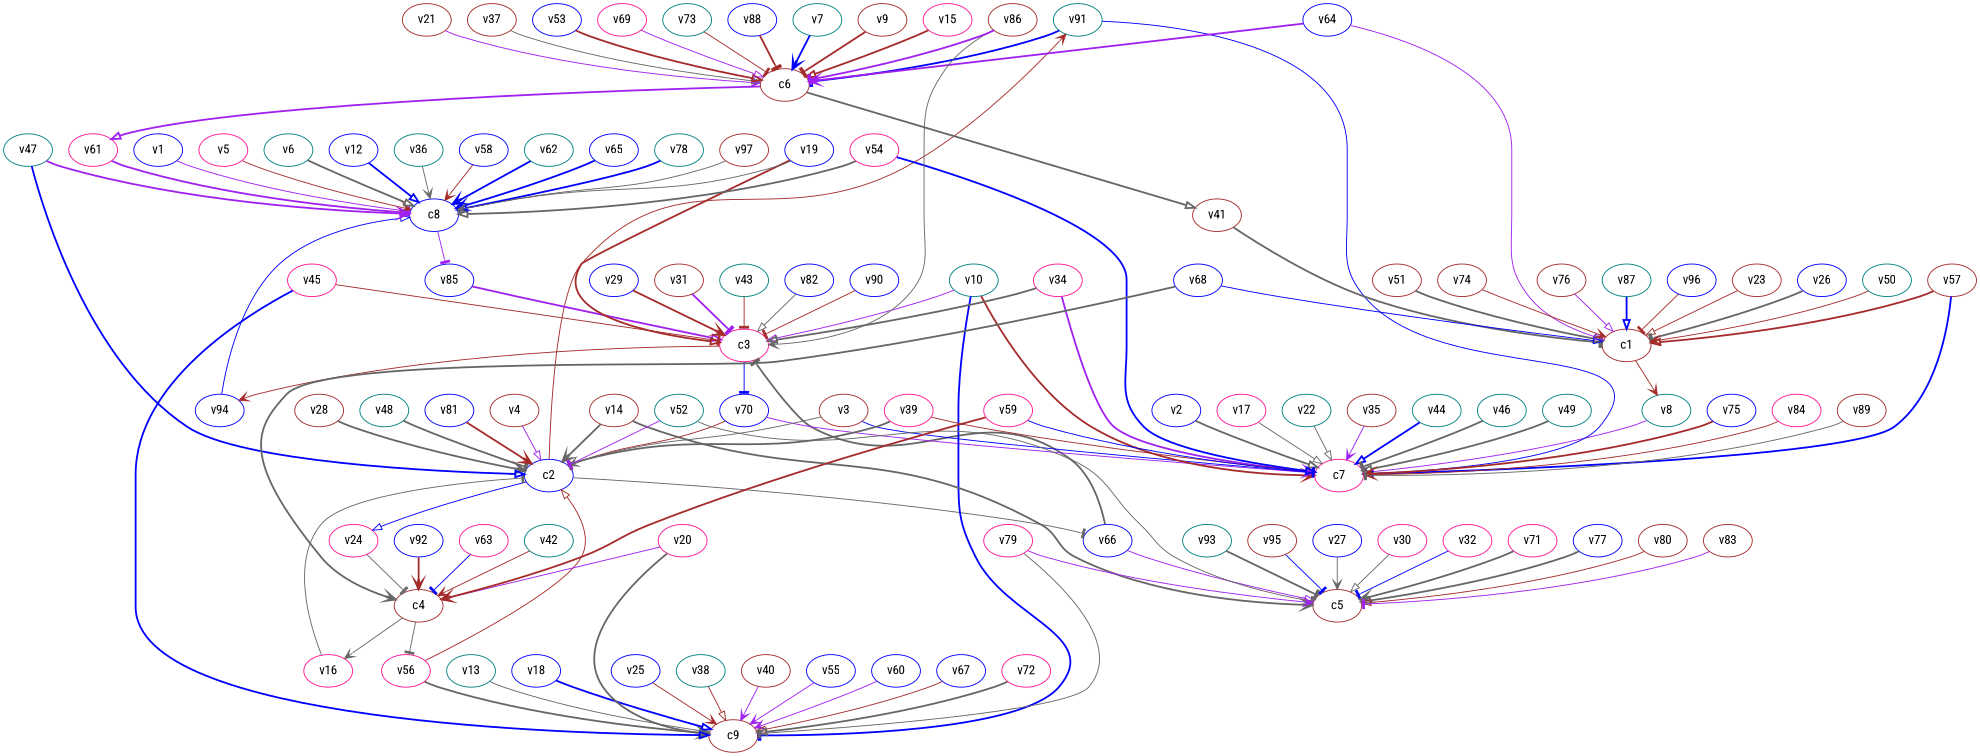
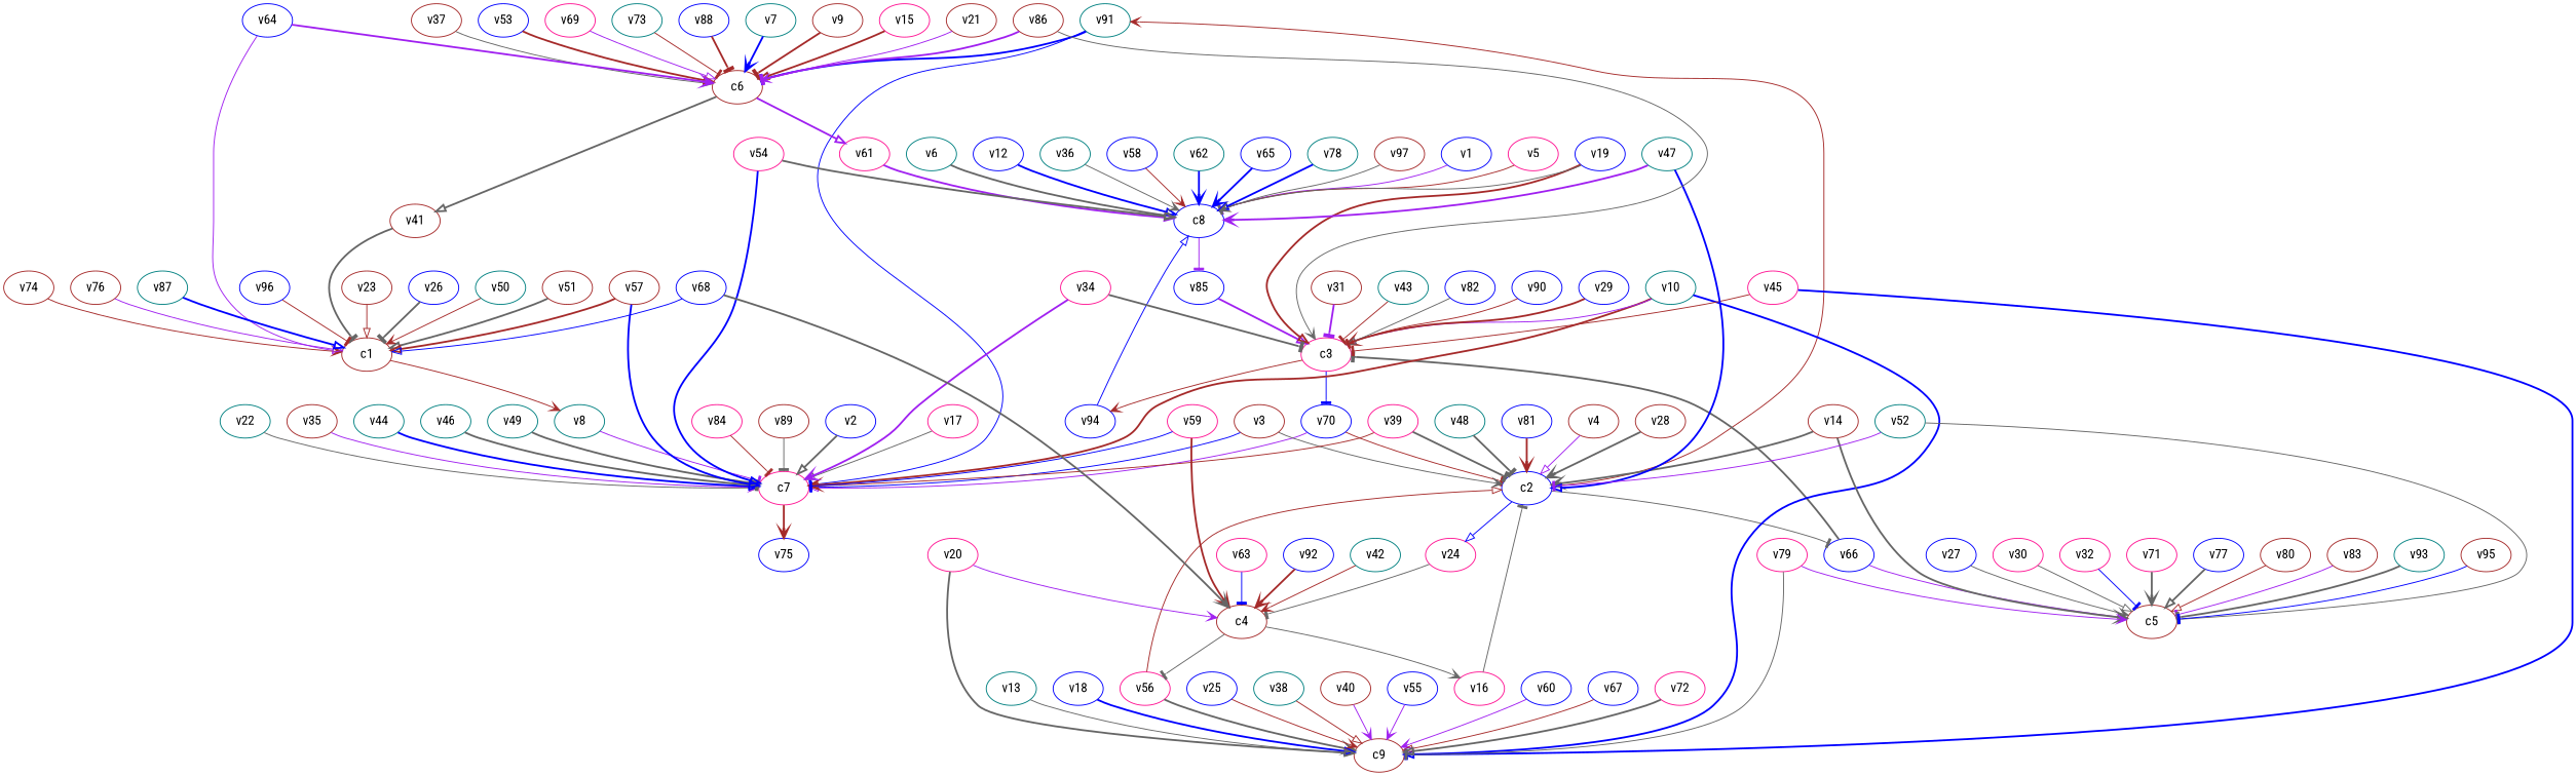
  strict digraph {
    fontname="Roboto Condensed"
    node [color=blue fontname="Roboto Condensed"]
    edge [arrowhead=onormal color=gray40 fontname="Roboto Condensed" style=solid weight=1]
    c1 [color=brown]
    v8 [color=teal]
    c7 [color=deeppink]
    v24 [color=deeppink]
    c2
    v66
    v91 [color=teal]
    c4 [color=brown]
    c3 [color=deeppink]
    c5 [color=brown]
    c6 [color=brown]
    v70
    v94
    c8
    v16 [color=deeppink]
    v56 [color=deeppink]
    c9 [color=brown]
    v41 [color=brown]
    v61 [color=deeppink]
    v85
    v1
    v2
    v3 [color=brown]
    v4 [color=brown]
    v5 [color=deeppink]
    v6 [color=teal]
    v7 [color=teal]
    v9 [color=brown]
    v10 [color=teal]
    v12
    v13 [color=teal]
    v14 [color=brown]
    v15 [color=deeppink]
    v17 [color=deeppink]
    v18
    v19
    v20 [color=deeppink]
    v21 [color=brown]
    v22 [color=teal]
    v23 [color=brown]
    v25
    v26
    v27
    v28 [color=brown]
    v29
    v30 [color=deeppink]
    v31 [color=brown]
    v32 [color=deeppink]
    v34 [color=deeppink]
    v35 [color=brown]
    v36 [color=teal]
    v37 [color=brown]
    v38 [color=teal]
    v39 [color=deeppink]
    v40 [color=brown]
    v42 [color=teal]
    v43 [color=teal]
    v44 [color=teal]
    v45 [color=deeppink]
    v46 [color=teal]
    v47 [color=teal]
    v48 [color=teal]
    v49 [color=teal]
    v50 [color=teal]
    v51 [color=brown]
    v52 [color=teal]
    v53
    v54 [color=deeppink]
    v55
    v57 [color=brown]
    v58
    v59 [color=deeppink]
    v60
    v62 [color=teal]
    v63 [color=deeppink]
    v64
    v65
    v67
    v68
    v69 [color=deeppink]
    v71 [color=deeppink]
    v72 [color=deeppink]
    v73 [color=teal]
    v74 [color=brown]
    v75
    v76 [color=brown]
    v77
    v78 [color=teal]
    v79 [color=deeppink]
    v80 [color=brown]
    v81
    v82
    v83 [color=brown]
    v84 [color=deeppink]
    v86 [color=brown]
    v87 [color=teal]
    v88
    v89 [color=brown]
    v90
    v92
    v93 [color=teal]
    v95 [color=brown]
    v96
    v97 [color=brown]
    c1 -> v8 [arrowhead=vee color=brown]
    v8 -> c7 [arrowhead=tee color=purple]
    v24 -> c4 [arrowhead=tee]
    c2 -> v24 [color=blue]
    c2 -> v66 [arrowhead=tee]
    c2 -> v91 [arrowhead=vee color=brown]
    v66 -> c3 [arrowhead=tee style=bold]
    v66 -> c5 [color=purple]
    v91 -> c7 [arrowhead=tee color=blue]
    v91 -> c6 [arrowhead=tee color=blue style=bold]
    c4 -> v16 [arrowhead=vee]
    c4 -> v56 [arrowhead=tee]
    c3 -> v70 [arrowhead=tee color=blue]
    c3 -> v94 [arrowhead=vee color=brown]
    c6 -> v41 [style=bold]
    c6 -> v61 [color=purple style=bold]
    v70 -> c7 [color=purple]
    v70 -> c2 [arrowhead=tee color=brown]
    v94 -> c8 [color=blue]
    c8 -> v85 [arrowhead=tee color=purple]
    v16 -> c2 [arrowhead=tee]
    v56 -> c2 [color=brown]
    v56 -> c9 [arrowhead=vee style=bold]
    v41 -> c1 [arrowhead=tee style=bold]
    v61 -> c8 [color=purple style=bold]
    v85 -> c3 [color=purple style=bold]
    v1 -> c8 [arrowhead=tee color=purple]
    v2 -> c7 [style=bold]
    v3 -> c7 [arrowhead=tee color=blue]
    v3 -> c2 [arrowhead=vee]
    v4 -> c2 [color=purple]
    v5 -> c8 [arrowhead=vee color=brown]
    v6 -> c8 [style=bold]
    v7 -> c6 [arrowhead=vee color=blue style=bold]
    v9 -> c6 [arrowhead=tee color=brown style=bold]
    v10 -> c7 [arrowhead=vee color=brown style=bold]
    v10 -> c3 [color=purple]
    v10 -> c9 [arrowhead=tee color=blue style=bold]
    v12 -> c8 [color=blue style=bold]
    v13 -> c9
    v14 -> c2 [arrowhead=vee style=bold]
    v14 -> c5 [arrowhead=vee style=bold]
    v15 -> c6 [color=brown style=bold]
    v17 -> c7
    v18 -> c9 [color=blue style=bold]
    v19 -> c3 [color=brown style=bold]
    v19 -> c8 [arrowhead=tee]
    v20 -> c4 [arrowhead=vee color=purple]
    v20 -> c9 [style=bold]
    v21 -> c6 [arrowhead=vee color=purple]
    v22 -> c7
    v23 -> c1 [color=brown]
    v25 -> c9 [arrowhead=vee color=brown]
    v26 -> c1 [arrowhead=tee style=bold]
    v27 -> c5 [arrowhead=vee]
    v28 -> c2 [arrowhead=vee style=bold]
    v29 -> c3 [arrowhead=vee color=brown style=bold]
    v30 -> c5
    v31 -> c3 [arrowhead=tee color=purple style=bold]
    v32 -> c5 [arrowhead=tee color=blue]
    v34 -> c7 [arrowhead=vee color=purple style=bold]
-   v34 -> c3 [style=bold]
+   v34 -> c3 [arrowhead=tee style=bold]
    v35 -> c7 [arrowhead=vee color=purple]
    v36 -> c8 [arrowhead=vee]
    v37 -> c6
    v38 -> c9 [color=brown]
    v39 -> c7 [color=brown]
    v39 -> c2 [arrowhead=tee style=bold]
    v40 -> c9 [arrowhead=vee color=purple]
    v42 -> c4 [arrowhead=vee color=brown]
    v43 -> c3 [arrowhead=tee color=brown]
    v44 -> c7 [color=blue style=bold]
    v45 -> c3 [arrowhead=tee color=brown]
    v45 -> c9 [color=blue style=bold]
    v46 -> c7 [arrowhead=tee style=bold]
    v47 -> c2 [color=blue style=bold]
    v47 -> c8 [arrowhead=vee color=purple style=bold]
    v48 -> c2 [arrowhead=tee style=bold]
    v49 -> c7 [style=bold]
    v50 -> c1 [arrowhead=vee color=brown]
    v51 -> c1 [style=bold]
    v52 -> c2 [arrowhead=tee color=purple]
    v52 -> c5 [arrowhead=tee]
    v53 -> c6 [color=brown style=bold]
    v54 -> c7 [color=blue style=bold]
    v54 -> c8 [style=bold]
    v55 -> c9 [arrowhead=vee color=purple]
    v57 -> c1 [color=brown style=bold]
    v57 -> c7 [color=blue style=bold]
    v58 -> c8 [arrowhead=vee color=brown]
    v59 -> c7 [arrowhead=tee color=blue]
    v59 -> c4 [arrowhead=vee color=brown style=bold]
    v60 -> c9 [arrowhead=vee color=purple]
    v62 -> c8 [arrowhead=vee color=blue style=bold]
    v63 -> c4 [arrowhead=tee color=blue]
    v64 -> c1 [color=purple]
    v64 -> c6 [arrowhead=vee color=purple style=bold]
    v65 -> c8 [arrowhead=vee color=blue style=bold]
    v67 -> c9 [color=brown]
    v68 -> c1 [color=blue]
    v68 -> c4 [arrowhead=vee style=bold]
    v69 -> c6 [color=purple]
    v71 -> c5 [arrowhead=vee style=bold]
    v72 -> c9 [style=bold]
    v73 -> c6 [arrowhead=tee color=brown]
    v74 -> c1 [arrowhead=vee color=brown]
-   v75 -> c7 [arrowhead=vee color=brown style=bold]
+   c7 -> v75 [arrowhead=vee color=brown style=bold]
    v76 -> c1 [color=purple]
    v77 -> c5 [style=bold]
    v78 -> c8 [color=blue style=bold]
    v79 -> c5 [arrowhead=vee color=purple]
    v79 -> c9 [arrowhead=tee]
    v80 -> c5 [color=brown]
    v81 -> c2 [arrowhead=vee color=brown style=bold]
    v82 -> c3
    v83 -> c5 [arrowhead=tee color=purple]
    v84 -> c7 [arrowhead=tee color=brown]
    v86 -> c3 [arrowhead=vee]
    v86 -> c6 [arrowhead=tee color=purple style=bold]
    v87 -> c1 [color=blue style=bold]
    v88 -> c6 [arrowhead=tee color=brown style=bold]
    v89 -> c7 [arrowhead=tee]
    v90 -> c3 [arrowhead=tee color=brown]
    v92 -> c4 [arrowhead=vee color=brown style=bold]
    v93 -> c5 [arrowhead=tee style=bold]
    v95 -> c5 [arrowhead=tee color=blue]
    v96 -> c1 [arrowhead=tee color=brown]
    v97 -> c8 [arrowhead=vee]
  }
